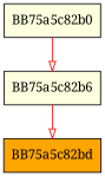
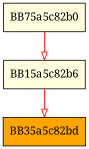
  digraph {
    fontname="Noto Serif"
    splines=ortho
    node [fillcolor=lightyellow fontname="Noto Serif" shape=box style=filled]
    edge [arrowhead=onormal color=red fontname="Noto Serif"]
    BB75a5c82b0
-   BB75a5c82b6
-   BB75a5c82bd [fillcolor=orange]
+   BB75a5c82b6 [label=BB15a5c82b6]
+   BB75a5c82bd [fillcolor=orange label=BB35a5c82bd]
    BB75a5c82b0 -> BB75a5c82b6
    BB75a5c82b6 -> BB75a5c82bd
  }
